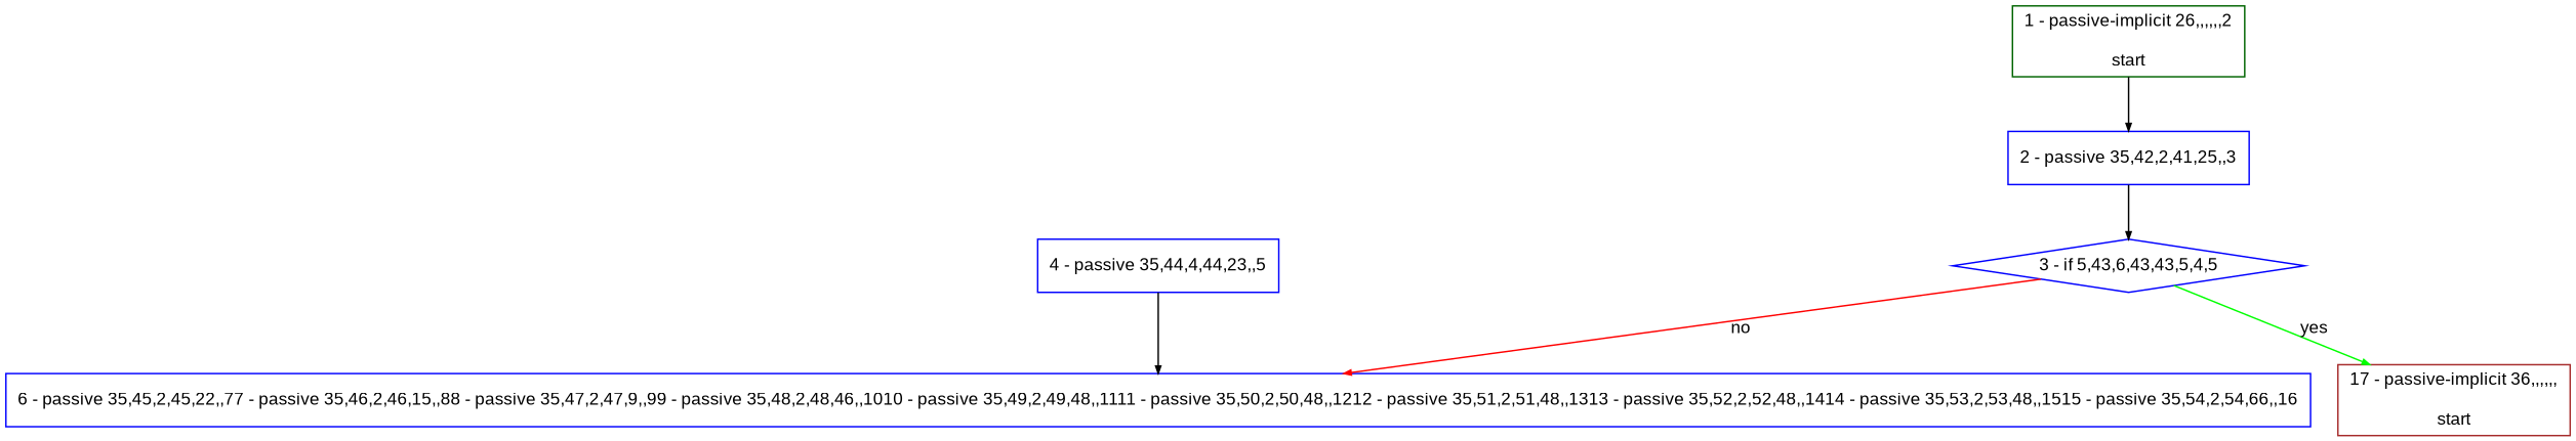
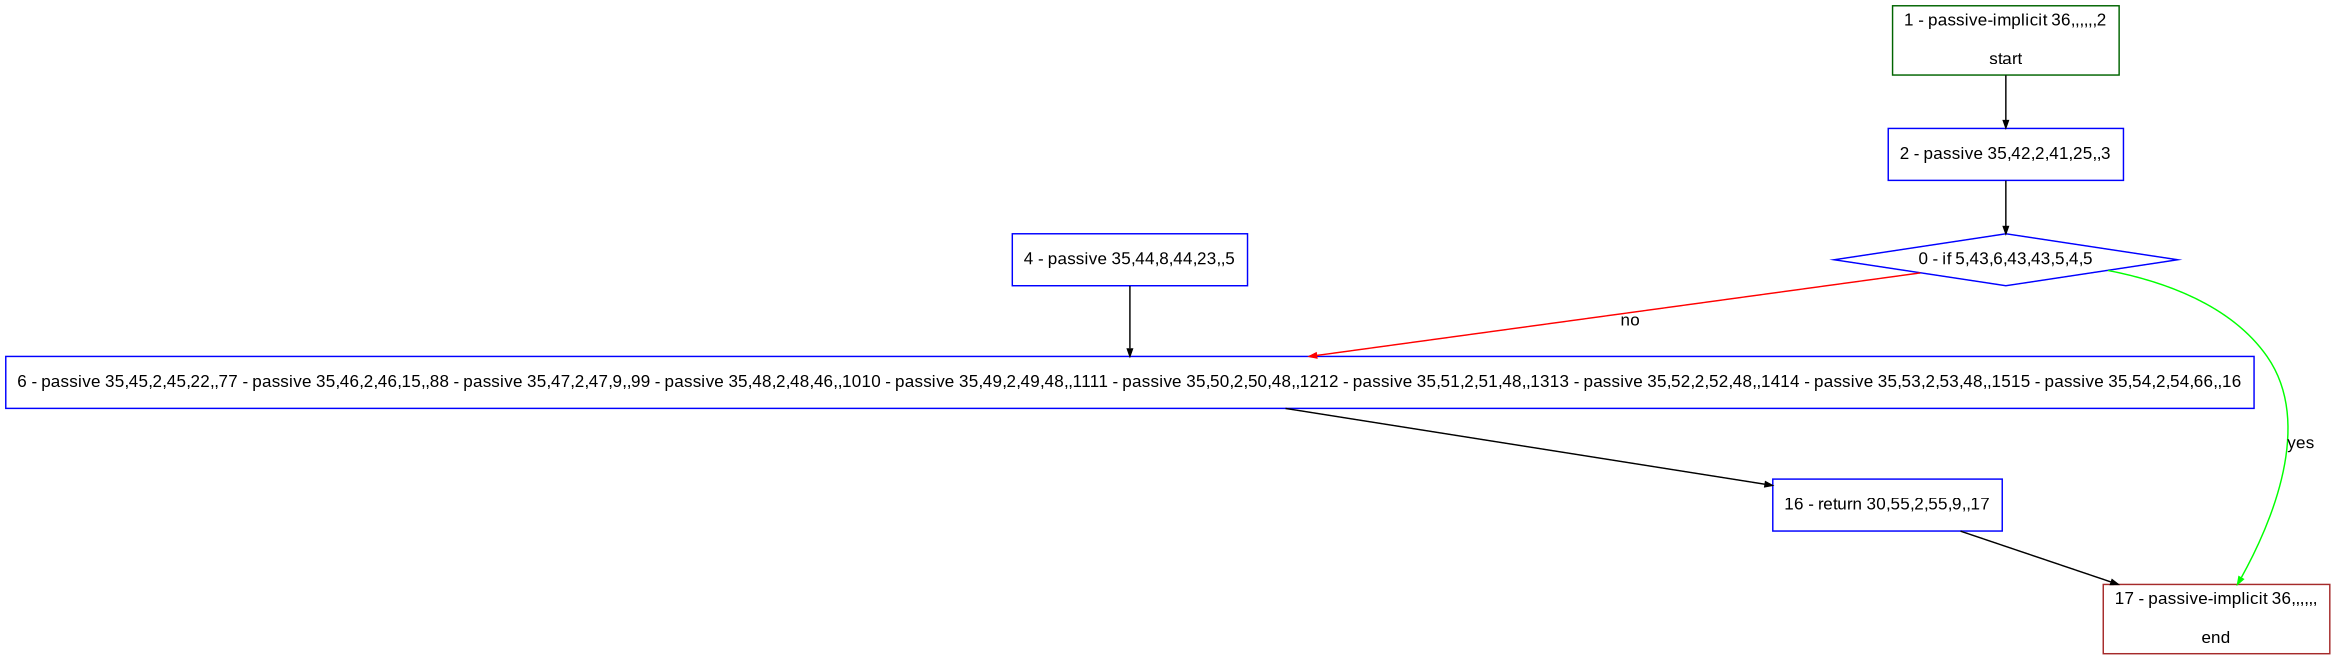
  digraph {
    bgcolor=white
    compound=true
    fillcolor="#FFFFCC"
    fontname=Arial
    fontsize=12
    pack=true
    packmode=clust
    style="rounded,filled"
    node [color="#0000ff" compound=true fillcolor="#ffffff" fixedsize=false fontname=Arial fontsize=12 node_initialized=no shape=box style=filled]
    edge [arrowhead=normal arrowsize=0.5 arrowtail=none color="#000000" compound=true dir=forward fontcolor=black fontname=Arial fontsize=12]
    n1 [label="2 - passive 35,42,2,41,25,,3"]
-   n2 [label="3 - if 5,43,6,43,43,5,4,5" shape=diamond]
+   n2 [label="0 - if 5,43,6,43,43,5,4,5" shape=diamond]
    n3 [label="6 - passive 35,45,2,45,22,,77 - passive 35,46,2,46,15,,88 - passive 35,47,2,47,9,,99 - passive 35,48,2,48,46,,1010 - passive 35,49,2,49,48,,1111 - passive 35,50,2,50,48,,1212 - passive 35,51,2,51,48,,1313 - passive 35,52,2,52,48,,1414 - passive 35,53,2,53,48,,1515 - passive 35,54,2,54,66,,16"]
-   n4 [color="#a52a2a" label="17 - passive-implicit 36,,,,,,\n\nstart"]
-   n5 [color="#006400" label="1 - passive-implicit 26,,,,,,2\n\nstart"]
-   n6 [label="4 - passive 35,44,4,44,23,,5"]
+   n4 [color="#a52a2a" label="17 - passive-implicit 36,,,,,,\n\nend"]
+   n5 [color="#006400" label="1 - passive-implicit 36,,,,,,2\n\nstart"]
+   n6 [label="4 - passive 35,44,8,44,23,,5"]
+   n7 [label="16 - return 30,55,2,55,9,,17"]
    n1 -> n2
    n2 -> n3 [color="#ff0000" label=no]
    n2 -> n4 [color="#00ff00" label=yes]
+   n3 -> n7
    n5 -> n1
    n6 -> n3
+   n7 -> n4
  }
